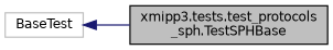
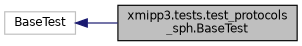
  digraph {
    rankdir=LR
    node [fontname=Helvetica fontsize=10 shape=record style=filled]
-   n1 [color=black fillcolor=grey75 fontcolor=black height=0.2 label="xmipp3.tests.test_protocols\l_sph.TestSPHBase" width=0.4]
+   n1 [color=black fillcolor=grey75 fontcolor=black height=0.2 label="xmipp3.tests.test_protocols\l_sph.BaseTest" width=0.4]
    n2 [color=grey75 fillcolor=white height=0.2 label=BaseTest width=0.4]
    n2 -> n1 [color=midnightblue dir=back fontname=Helvetica fontsize=10 labelfontname=Helvetica labelfontsize=10 style=solid]
  }
